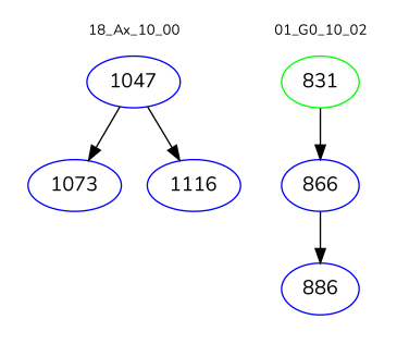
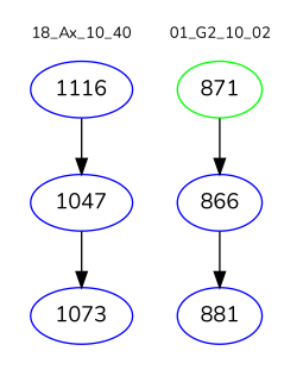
  digraph {
    fontname=Nunito
    node [color=blue fontname=Nunito]
    edge [color=black fontname=Nunito]
    n1 [label=1073]
    n2 [label=1047]
    n3 [label=1116]
-   n4 [color=green label=831]
+   n4 [color=green label=871]
    n5 [label=866]
-   n6 [label=886]
+   n6 [label=881]
    subgraph cluster_1 {
      color=white
      fontsize=10
-     label="18_Ax_10_00"
+     label="18_Ax_10_40"
      n1
      n2
      n3
    }
    subgraph cluster_2 {
      color=white
      fontsize=10
-     label="01_G0_10_02"
+     label="01_G2_10_02"
      n4
      n5
      n6
    }
    n2 -> n1
-   n2 -> n3
+   n3 -> n2
    n4 -> n5
    n5 -> n6
  }
